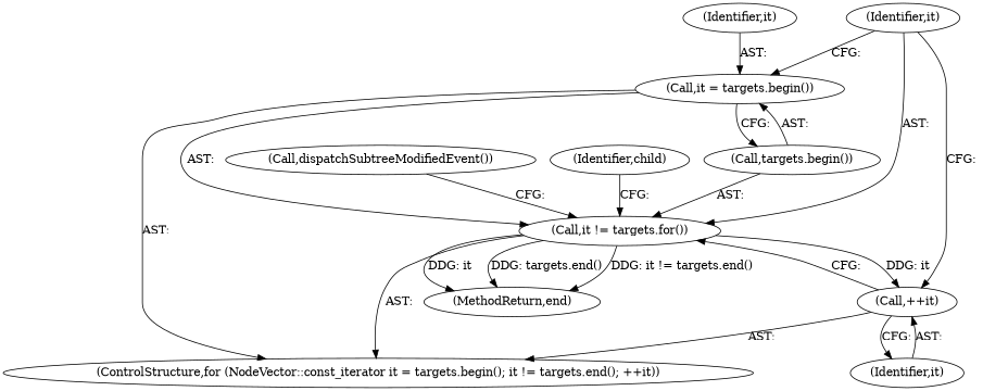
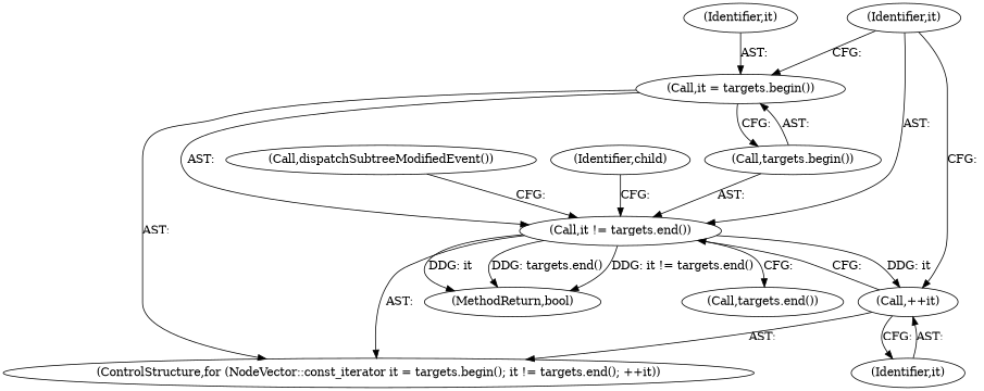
  digraph {
    fontname="DejaVu Serif"
    node [fontname="DejaVu Serif"]
    edge [fontname="DejaVu Serif"]
    n1 [label="(Call,it = targets.begin())"]
-   n2 [label="(Call,it != targets.for())"]
+   n2 [label="(Call,it != targets.end())"]
    n3 [label="(Call,targets.begin())"]
    n4 [label="(ControlStructure,for (NodeVector::const_iterator it = targets.begin(); it != targets.end(); ++it))"]
-   n5 [label="(MethodReturn,end)"]
+   n5 [label="(MethodReturn,bool)"]
    n6 [label="(Call,++it)"]
+   n7 [label="(Call,targets.end())"]
    n8 [label="(Identifier,it)"]
    n9 [label="(Identifier,it)"]
    n10 [label="(Call,dispatchSubtreeModifiedEvent())"]
    n11 [label="(Identifier,child)"]
    n12 [label="(Identifier,it)"]
    n1 -> n2 [label="AST: "]
    n1 -> n3 [label="CFG: "]
    n1 -> n4 [label="AST: "]
    n2 -> n4 [label="AST: "]
    n2 -> n5 [label="DDG: it"]
    n2 -> n5 [label="DDG: targets.end()"]
    n2 -> n5 [label="DDG: it != targets.end()"]
    n2 -> n6 [label="DDG: it"]
+   n2 -> n7 [label="CFG: "]
    n3 -> n1 [label="AST: "]
    n3 -> n2 [label="AST: "]
    n6 -> n2 [label="CFG: "]
    n6 -> n4 [label="AST: "]
    n6 -> n8 [label="CFG: "]
    n8 -> n6 [label="AST: "]
    n9 -> n1 [label="CFG: "]
    n9 -> n2 [label="AST: "]
    n9 -> n6 [label="CFG: "]
    n10 -> n2 [label="CFG: "]
    n11 -> n2 [label="CFG: "]
    n12 -> n1 [label="AST: "]
  }
